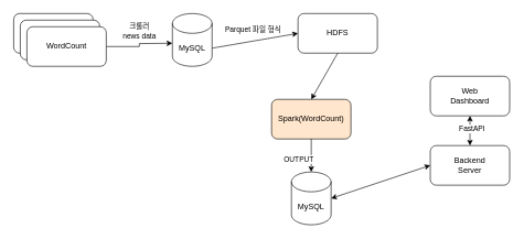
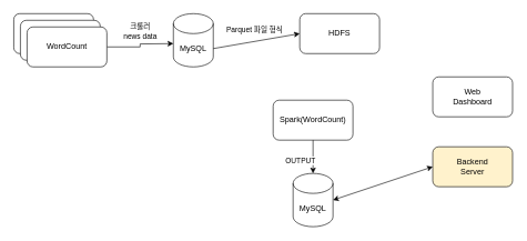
  <mxCell id="0" />
  <mxCell id="1" parent="0" />
  <mxCell id="2" value="" style="rounded=1;whiteSpace=wrap;html=1;" vertex="1" parent="1"><mxGeometry x="20" y="20" width="120" height="60" as="geometry" /></mxCell>
  <mxCell id="3" value="" style="rounded=1;whiteSpace=wrap;html=1;" vertex="1" parent="1"><mxGeometry x="30" y="30" width="120" height="60" as="geometry" /></mxCell>
  <mxCell id="4" style="edgeStyle=orthogonalEdgeStyle;rounded=0;orthogonalLoop=1;jettySize=auto;html=1;entryX=0;entryY=0.75;entryDx=0;entryDy=0;spacingTop=7;" edge="1" parent="1" source="6"><mxGeometry relative="1" as="geometry"><mxPoint x="260" y="65" as="targetPoint" /></mxGeometry></mxCell>
  <mxCell id="5" value="크롤러&lt;div&gt;news data&lt;/div&gt;" style="edgeLabel;html=1;align=center;verticalAlign=middle;resizable=0;points=[];" vertex="1" connectable="0" parent="4"><mxGeometry x="0.029" y="1" relative="1" as="geometry"><mxPoint y="-20" as="offset" /></mxGeometry></mxCell>
  <mxCell id="6" value="WordCount" style="rounded=1;whiteSpace=wrap;html=1;" vertex="1" parent="1"><mxGeometry x="40" y="40" width="120" height="60" as="geometry" /></mxCell>
  <mxCell id="7" value="MySQL" style="shape=cylinder3;whiteSpace=wrap;html=1;boundedLbl=1;backgroundOutline=1;size=15;" vertex="1" parent="1"><mxGeometry x="260" y="20" width="60" height="80" as="geometry" /></mxCell>
  <mxCell id="8" value="HDFS" style="rounded=1;whiteSpace=wrap;html=1;" vertex="1" parent="1"><mxGeometry x="450" y="20" width="120" height="60" as="geometry" /></mxCell>
  <mxCell id="9" value="Parquet 파일 형식" style="endArrow=classic;html=1;rounded=0;entryX=0;entryY=0.5;entryDx=0;entryDy=0;spacing=0;exitX=1;exitY=0;exitDx=0;exitDy=52.5;exitPerimeter=0;spacingTop=10;" edge="1" parent="1" source="7" target="8"><mxGeometry x="0.017" y="21" width="50" height="50" relative="1" as="geometry"><mxPoint x="330" y="75" as="sourcePoint" /><mxPoint x="410" y="72" as="targetPoint" /><mxPoint as="offset" /></mxGeometry></mxCell>
- <mxCell id="10" value="Spark(WordCount)" style="rounded=1;whiteSpace=wrap;html=1;fillColor=#ffe6cc;" vertex="1" parent="1"><mxGeometry x="410" y="150" width="120" height="60" as="geometry" /></mxCell>
- <mxCell id="11" value="" style="endArrow=classic;html=1;rounded=0;exitX=0.5;exitY=1;exitDx=0;exitDy=0;entryX=0.5;entryY=0;entryDx=0;entryDy=0;" edge="1" parent="1" source="8" target="10"><mxGeometry width="50" height="50" relative="1" as="geometry"><mxPoint x="370" y="140" as="sourcePoint" /><mxPoint x="420" y="90" as="targetPoint" /></mxGeometry></mxCell>
+ <mxCell id="10" value="Spark(WordCount)" style="rounded=1;whiteSpace=wrap;html=1;" vertex="1" parent="1"><mxGeometry x="410" y="150" width="120" height="60" as="geometry" /></mxCell>
  <mxCell id="12" value="" style="endArrow=classic;html=1;rounded=0;exitX=0.5;exitY=1;exitDx=0;exitDy=0;" edge="1" parent="1" source="10"><mxGeometry width="50" height="50" relative="1" as="geometry"><mxPoint x="370" y="140" as="sourcePoint" /><mxPoint x="470" y="260" as="targetPoint" /></mxGeometry></mxCell>
  <mxCell id="13" value="OUTPUT" style="edgeLabel;html=1;align=center;verticalAlign=middle;resizable=0;points=[];" vertex="1" connectable="0" parent="12"><mxGeometry x="-0.24" relative="1" as="geometry"><mxPoint x="-20" y="11" as="offset" /></mxGeometry></mxCell>
  <mxCell id="14" value="MySQL" style="shape=cylinder3;whiteSpace=wrap;html=1;boundedLbl=1;backgroundOutline=1;size=15;" vertex="1" parent="1"><mxGeometry x="440" y="260" width="60" height="80" as="geometry" /></mxCell>
  <mxCell id="15" value="Web&lt;div&gt;Dashboard&lt;/div&gt;" style="rounded=1;whiteSpace=wrap;html=1;" vertex="1" parent="1"><mxGeometry x="650" y="115" width="120" height="60" as="geometry" /></mxCell>
- <mxCell id="16" value="Backend&lt;div&gt;Server&lt;/div&gt;" style="rounded=1;whiteSpace=wrap;html=1;" vertex="1" parent="1"><mxGeometry x="650" y="220" width="120" height="60" as="geometry" /></mxCell>
+ <mxCell id="16" value="Backend&lt;div&gt;Server&lt;/div&gt;" style="rounded=1;whiteSpace=wrap;html=1;fillColor=#fff2cc;" vertex="1" parent="1"><mxGeometry x="650" y="220" width="120" height="60" as="geometry" /></mxCell>
  <mxCell id="17" value="" style="endArrow=classic;startArrow=classic;html=1;rounded=0;exitX=1;exitY=0.5;exitDx=0;exitDy=0;exitPerimeter=0;" edge="1" parent="1" source="14"><mxGeometry width="50" height="50" relative="1" as="geometry"><mxPoint x="600" y="300" as="sourcePoint" /><mxPoint x="650" y="250" as="targetPoint" /></mxGeometry></mxCell>
- <mxCell id="18" value="" style="endArrow=classic;startArrow=classic;html=1;rounded=0;exitX=0.5;exitY=0;exitDx=0;exitDy=0;entryX=0.5;entryY=1;entryDx=0;entryDy=0;" edge="1" parent="1" source="16" target="15"><mxGeometry width="50" height="50" relative="1" as="geometry"><mxPoint x="670" y="190" as="sourcePoint" /><mxPoint x="720" y="140" as="targetPoint" /></mxGeometry></mxCell>
- <mxCell id="19" value="FastAPI" style="edgeLabel;html=1;align=center;verticalAlign=middle;resizable=0;points=[];" vertex="1" connectable="0" parent="18"><mxGeometry x="0.175" y="-2" relative="1" as="geometry"><mxPoint as="offset" /></mxGeometry></mxCell>
